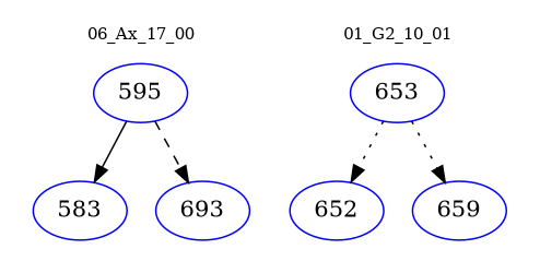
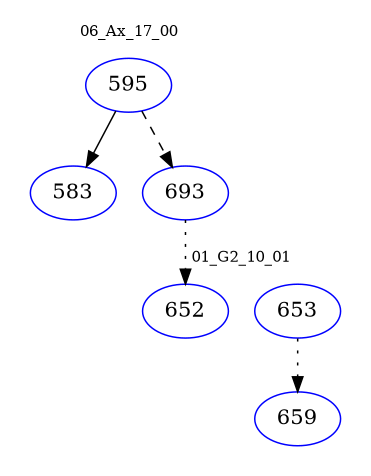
  digraph {
    node [color=blue]
    edge [color=black style=dotted]
    n1 [label=595]
    n2 [label=583]
    n3 [label=693]
    n4 [label=653]
    n5 [label=652]
    n6 [label=659]
    subgraph cluster_1 {
      color=white
      fontsize=10
      label="06_Ax_17_00"
      n1
      n2
      n3
    }
    subgraph cluster_2 {
      color=white
      fontsize=10
      label="01_G2_10_01"
      n4
      n5
      n6
    }
    n1 -> n2 [style=solid]
    n1 -> n3 [style=dashed]
-   n4 -> n5
+   n3 -> n5
    n4 -> n6
  }
